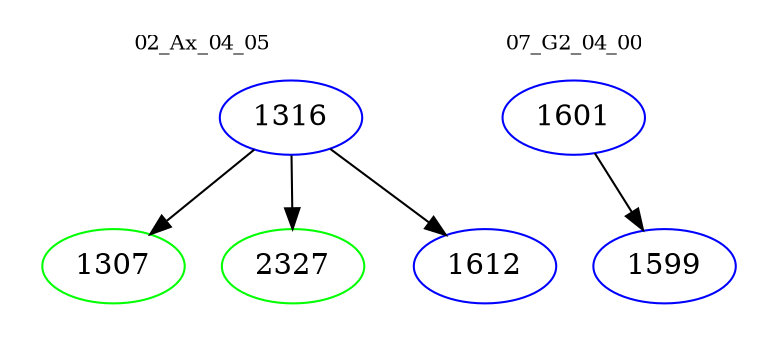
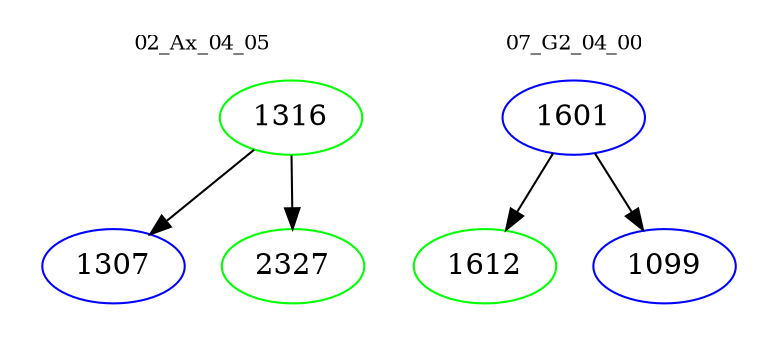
  digraph {
    node [color=blue]
    edge [color=black]
-   n1 [label=1316]
-   n2 [color=green label=1307]
+   n1 [color=green label=1316]
+   n2 [label=1307]
    n3 [color=green label=2327]
    n4 [label=1601]
-   n5 [label=1599]
-   n6 [label=1612]
+   n5 [label=1099]
+   n6 [color=green label=1612]
    subgraph cluster_1 {
      color=white
      fontsize=10
      label="02_Ax_04_05"
      n1
      n2
      n3
    }
    subgraph cluster_2 {
      color=white
      fontsize=10
      label="07_G2_04_00"
      n4
      n5
      n6
    }
    n1 -> n2
    n1 -> n3
    n4 -> n5
-   n1 -> n6
+   n4 -> n6
  }
